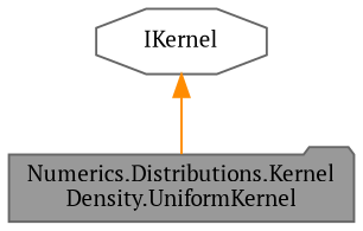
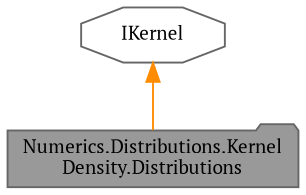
  digraph {
    fontname="PT Serif"
    node [color=gray40 fontname="PT Serif" fontsize=10 style=filled]
-   n1 [fillcolor=grey60 fontcolor=black height=0.2 label="Numerics.Distributions.Kernel\lDensity.UniformKernel" shape=folder width=0.4]
+   n1 [fillcolor=grey60 fontcolor=black height=0.2 label="Numerics.Distributions.Kernel\lDensity.Distributions" shape=folder width=0.4]
    n2 [fillcolor=white height=0.2 label=IKernel shape=octagon width=0.4]
    n2 -> n1 [color=darkorange dir=back fontname="PT Serif" fontsize=10 labelfontname=Helvetica labelfontsize=10 style=solid]
  }
